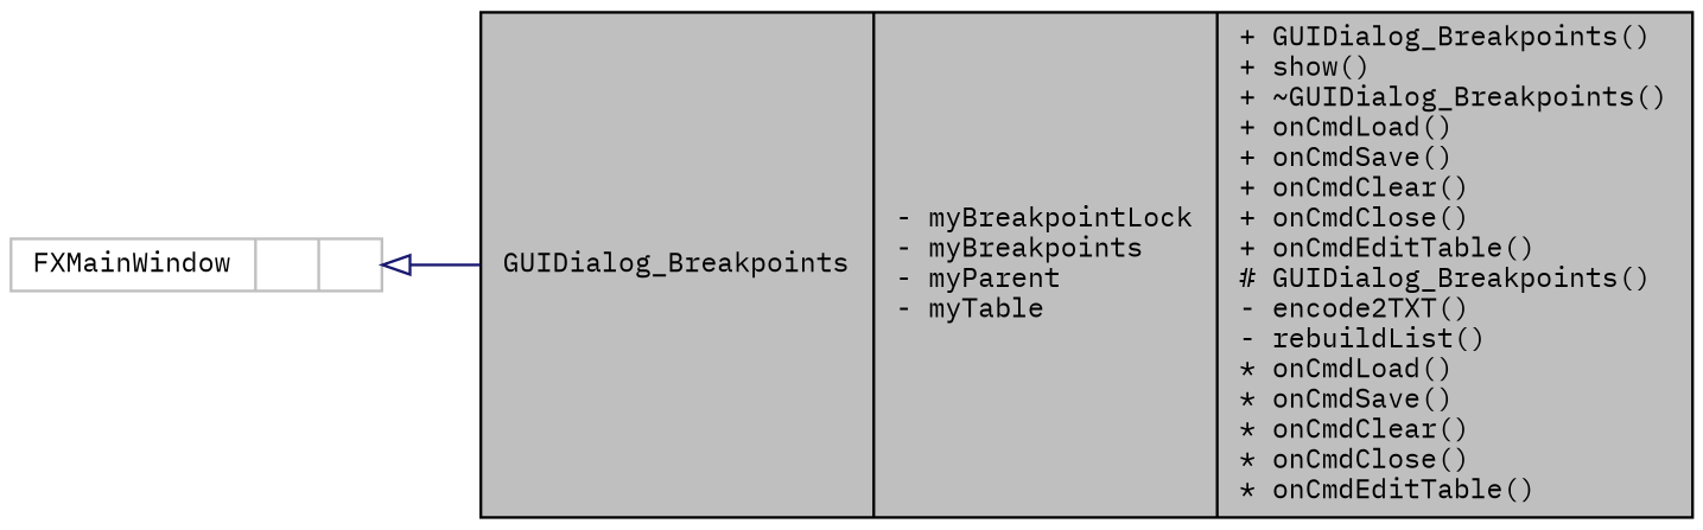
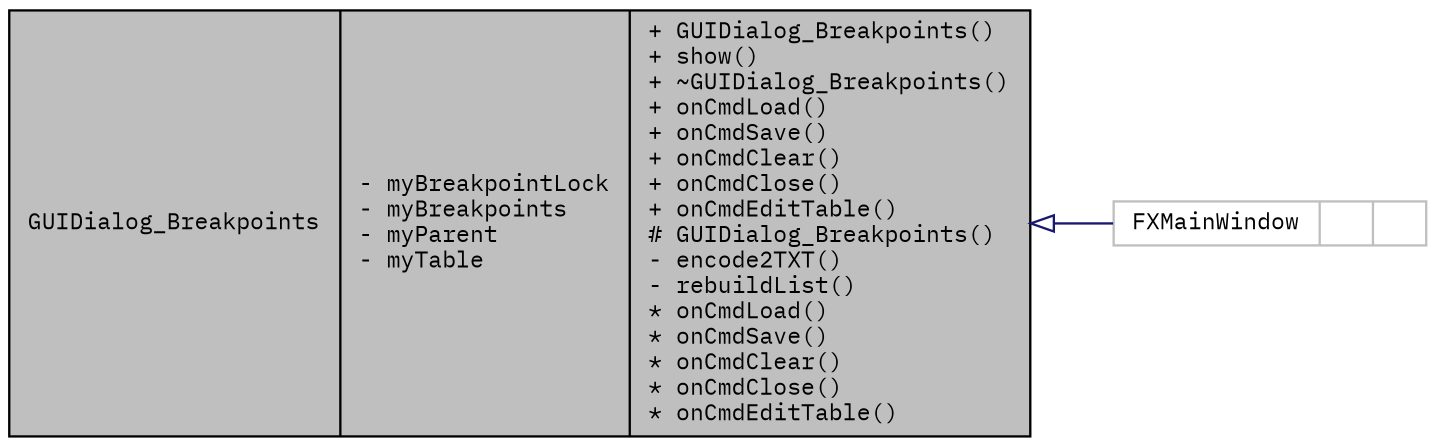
  digraph {
    rankdir=LR
    fontname="IBM Plex Mono"
    node [fontname="IBM Plex Mono" fontsize=10 shape=record style=filled]
    n1 [color=black fillcolor=grey75 fontcolor=black height=0.2 label="{GUIDialog_Breakpoints\n|- myBreakpointLock\l- myBreakpoints\l- myParent\l- myTable\l|+ GUIDialog_Breakpoints()\l+ show()\l+ ~GUIDialog_Breakpoints()\l+ onCmdLoad()\l+ onCmdSave()\l+ onCmdClear()\l+ onCmdClose()\l+ onCmdEditTable()\l# GUIDialog_Breakpoints()\l- encode2TXT()\l- rebuildList()\l* onCmdLoad()\l* onCmdSave()\l* onCmdClear()\l* onCmdClose()\l* onCmdEditTable()\l}" width=0.4]
    n2 [color=grey75 fillcolor=white height=0.2 label="{FXMainWindow\n||}" width=0.4]
-   n2 -> n1 [arrowtail=onormal color=midnightblue dir=back fontname="IBM Plex Mono" fontsize=10 labelfontname=Helvetica labelfontsize=10 style=solid]
+   n1 -> n2 [arrowtail=onormal color=midnightblue dir=back fontname="IBM Plex Mono" fontsize=10 labelfontname=Helvetica labelfontsize=10 style=solid]
  }
